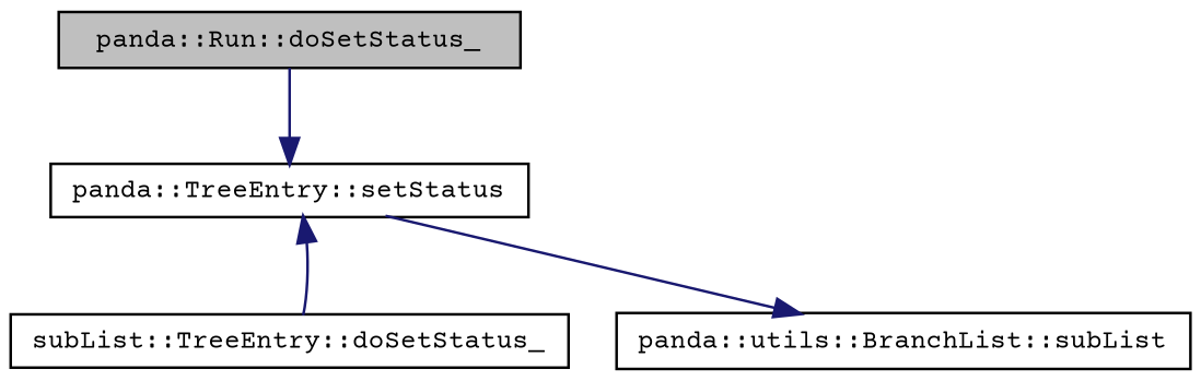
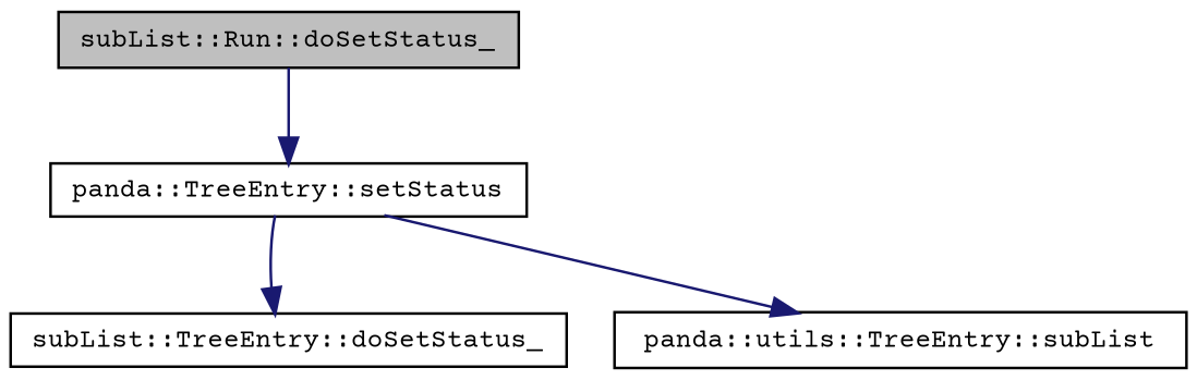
  digraph {
    fontname="Courier Prime"
    rankdir=TB
    node [color=black fillcolor=white fontname="Courier Prime" fontsize=10 shape=record style=filled]
    edge [color=midnightblue fontname="Courier Prime" fontsize=10 labelfontname=Helvetica labelfontsize=10 style=solid]
-   n1 [fillcolor=grey75 fontcolor=black height=0.2 label="panda::Run::doSetStatus_" width=0.4]
+   n1 [fillcolor=grey75 fontcolor=black height=0.2 label="subList::Run::doSetStatus_" width=0.4]
    n2 [height=0.2 label="panda::TreeEntry::setStatus" width=0.4]
    n3 [height=0.2 label="subList::TreeEntry::doSetStatus_" width=0.4]
-   n4 [height=0.2 label="panda::utils::BranchList::subList" width=0.4]
+   n4 [height=0.2 label="panda::utils::TreeEntry::subList" width=0.4]
    n1 -> n2
-   n3 -> n2
+   n2 -> n3
    n2 -> n4
  }
